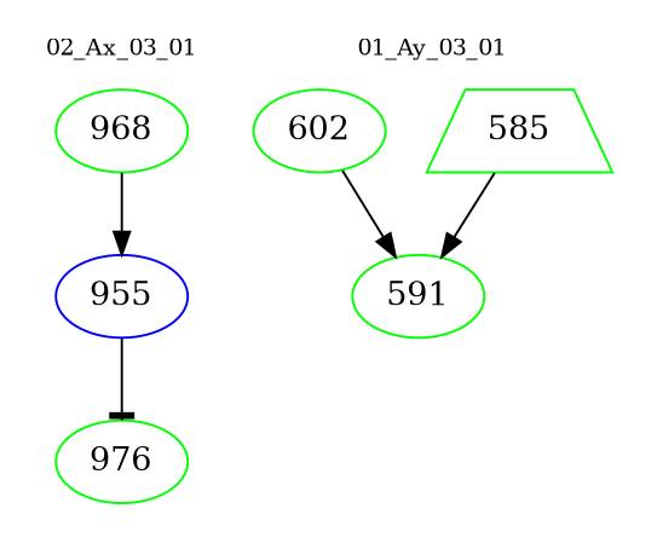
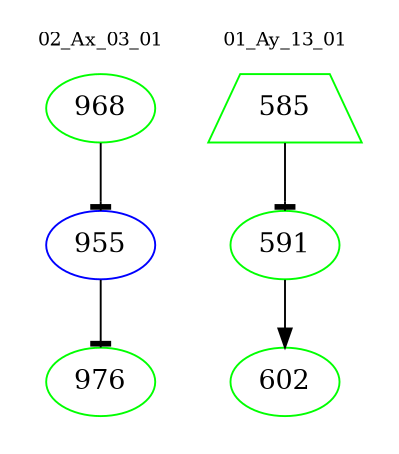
  digraph {
    node [color=green shape=ellipse]
    edge [arrowhead=tee color=black]
    n1 [label=968]
    n2 [color=blue label=955]
    n3 [label=976]
    n4 [label=585 shape=trapezium]
    n5 [label=591]
    n6 [label=602]
    subgraph cluster_1 {
      color=white
      fontsize=10
      label="02_Ax_03_01"
      n1
      n2
      n3
    }
    subgraph cluster_2 {
      color=white
      fontsize=10
-     label="01_Ay_03_01"
+     label="01_Ay_13_01"
      n4
      n5
      n6
    }
-   n1 -> n2 [arrowhead=normal]
+   n1 -> n2
    n2 -> n3
-   n4 -> n5 [arrowhead=normal]
-   n6 -> n5 [arrowhead=normal]
+   n4 -> n5
+   n5 -> n6 [arrowhead=normal]
  }
